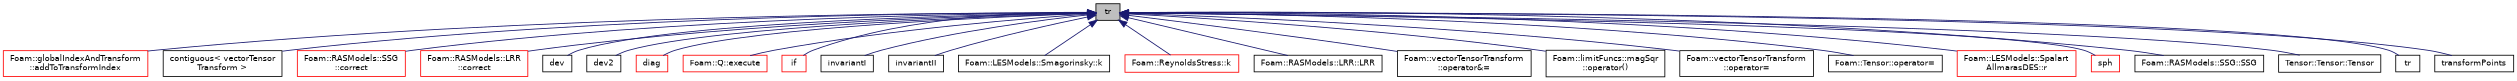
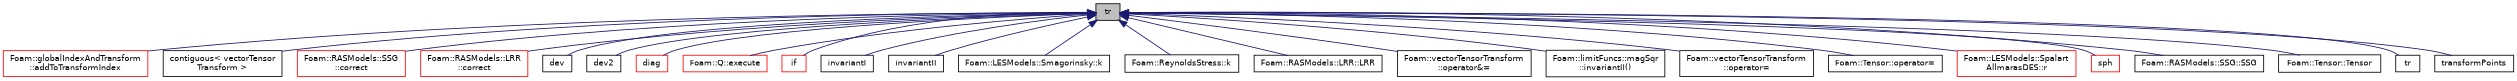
  digraph {
    rankdir=TB
    node [color=black fontname=Helvetica fontsize=10 shape=record]
    edge [color=midnightblue dir=back fontname=Helvetica fontsize=10 labelfontname=Helvetica labelfontsize=10 style=solid]
    n1 [fillcolor=grey75 fontcolor=black height=0.2 label=tr style=filled width=0.4]
    n2 [color=red height=0.2 label="Foam::globalIndexAndTransform\l::addToTransformIndex" width=0.4]
    n3 [height=0.2 label="contiguous\< vectorTensor\lTransform \>" width=0.4]
    n4 [color=red height=0.2 label="Foam::RASModels::SSG\l::correct" width=0.4]
    n5 [color=red height=0.2 label="Foam::RASModels::LRR\l::correct" width=0.4]
    n6 [height=0.2 label=dev width=0.4]
    n7 [height=0.2 label=dev2 width=0.4]
    n8 [color=red height=0.2 label=diag width=0.4]
    n9 [color=red height=0.2 label="Foam::Q::execute" width=0.4]
    n10 [color=red height=0.2 label=if width=0.4]
    n11 [height=0.2 label=invariantI width=0.4]
    n12 [height=0.2 label=invariantII width=0.4]
    n13 [height=0.2 label="Foam::LESModels::Smagorinsky::k" width=0.4]
-   n14 [color=red height=0.2 label="Foam::ReynoldsStress::k" width=0.4]
+   n14 [height=0.2 label="Foam::ReynoldsStress::k" width=0.4]
    n15 [height=0.2 label="Foam::RASModels::LRR::LRR" width=0.4]
    n16 [height=0.2 label="Foam::vectorTensorTransform\l::operator&=" width=0.4]
-   n17 [height=0.2 label="Foam::limitFuncs::magSqr\l::operator()" width=0.4]
+   n17 [height=0.2 label="Foam::limitFuncs::magSqr\l::invariantII()" width=0.4]
    n18 [height=0.2 label="Foam::vectorTensorTransform\l::operator=" width=0.4]
    n19 [height=0.2 label="Foam::Tensor::operator=" width=0.4]
    n20 [color=red height=0.2 label="Foam::LESModels::Spalart\lAllmarasDES::r" width=0.4]
    n21 [color=red height=0.2 label=sph width=0.4]
    n22 [height=0.2 label="Foam::RASModels::SSG::SSG" width=0.4]
-   n23 [height=0.2 label="Tensor::Tensor::Tensor" width=0.4]
+   n23 [height=0.2 label="Foam::Tensor::Tensor" width=0.4]
    n24 [height=0.2 label=tr width=0.4]
    n25 [height=0.2 label=transformPoints width=0.4]
    n1 -> n2
    n1 -> n3
    n1 -> n4
    n1 -> n5
    n1 -> n6
    n1 -> n7
    n1 -> n8
    n1 -> n9
    n1 -> n10
    n1 -> n11
    n1 -> n12
    n1 -> n13
    n1 -> n14
    n1 -> n15
    n1 -> n16
    n1 -> n17
    n1 -> n18
    n1 -> n19
    n1 -> n20
    n1 -> n21
    n1 -> n22
    n1 -> n23
    n1 -> n24
    n1 -> n25
  }
